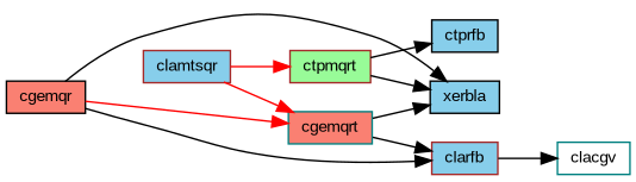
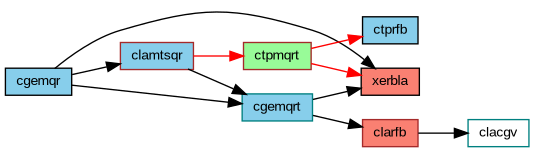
  digraph {
    fontname="Liberation Sans"
    rankdir=LR
    node [color=black fillcolor=skyblue fontname="Liberation Sans" fontsize=10 shape=record style=filled]
    edge [color=black fontname="Liberation Sans" fontsize=10 labelfontname=Helvetica labelfontsize=10 style=solid]
-   n1 [fillcolor=salmon fontcolor=black height=0.2 label=cgemqr width=0.4]
-   n2 [color=teal fillcolor=salmon height=0.2 label=cgemqrt width=0.4]
-   n3 [height=0.2 label=xerbla width=0.4]
+   n1 [fontcolor=black height=0.2 label=cgemqr width=0.4]
+   n2 [color=teal height=0.2 label=cgemqrt width=0.4]
+   n3 [fillcolor=salmon height=0.2 label=xerbla width=0.4]
    n4 [color=brown height=0.2 label=clamtsqr width=0.4]
-   n5 [color=brown height=0.2 label=clarfb width=0.4]
+   n5 [color=brown fillcolor=salmon height=0.2 label=clarfb width=0.4]
    n6 [color=brown fillcolor=palegreen height=0.2 label=ctpmqrt width=0.4]
    n7 [color=teal fillcolor=white height=0.2 label=clacgv width=0.4]
    n8 [height=0.2 label=ctprfb width=0.4]
-   n1 -> n2 [color=red]
+   n1 -> n2
    n1 -> n3
-   n1 -> n5
+   n1 -> n4
    n2 -> n3
    n2 -> n5
-   n4 -> n2 [color=red]
+   n4 -> n2
    n4 -> n6 [color=red]
    n5 -> n7
-   n6 -> n3
-   n6 -> n8
+   n6 -> n3 [color=red]
+   n6 -> n8 [color=red]
  }
